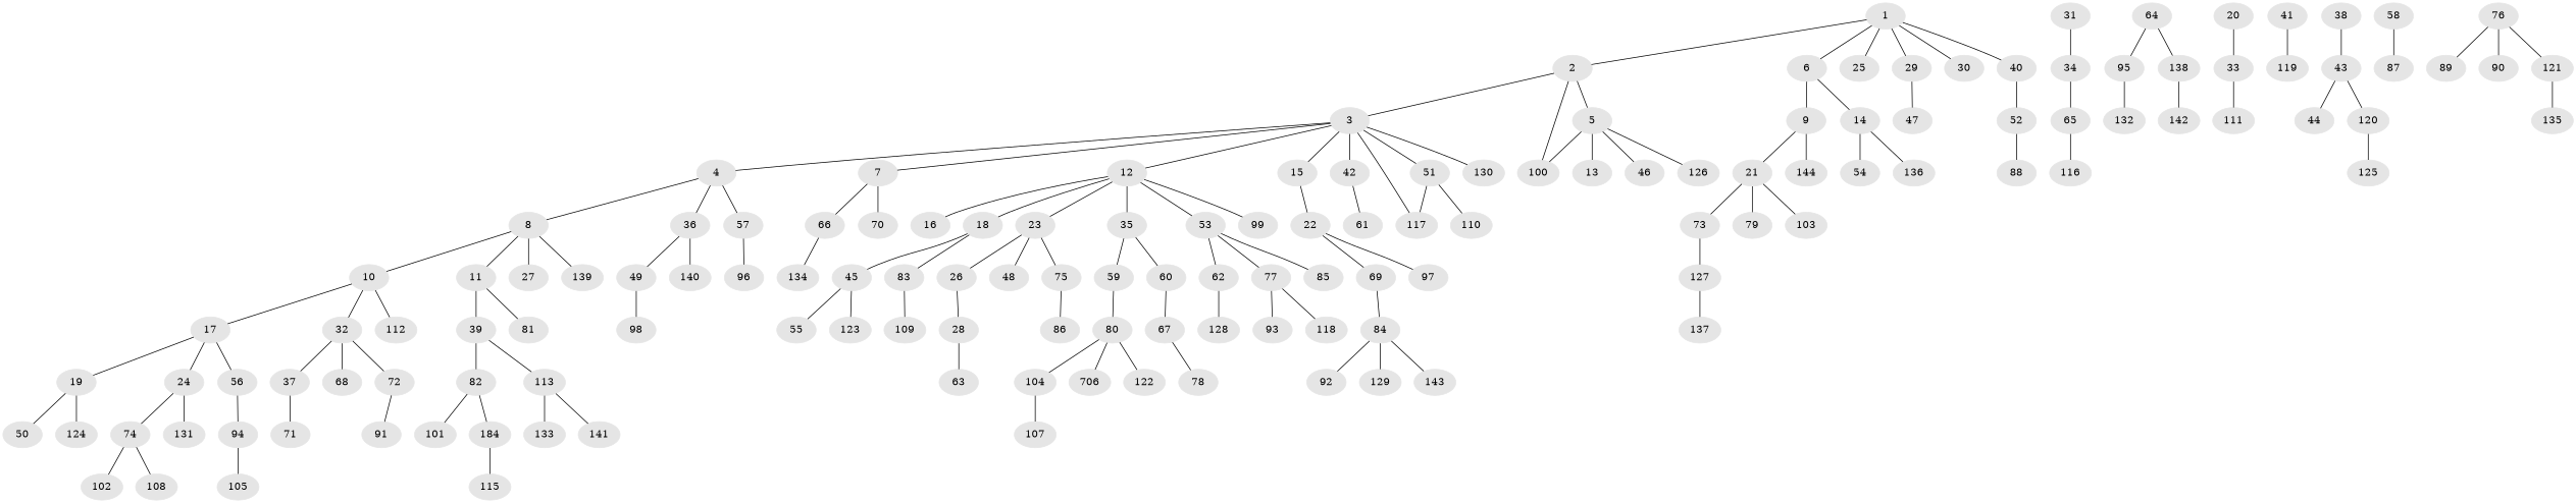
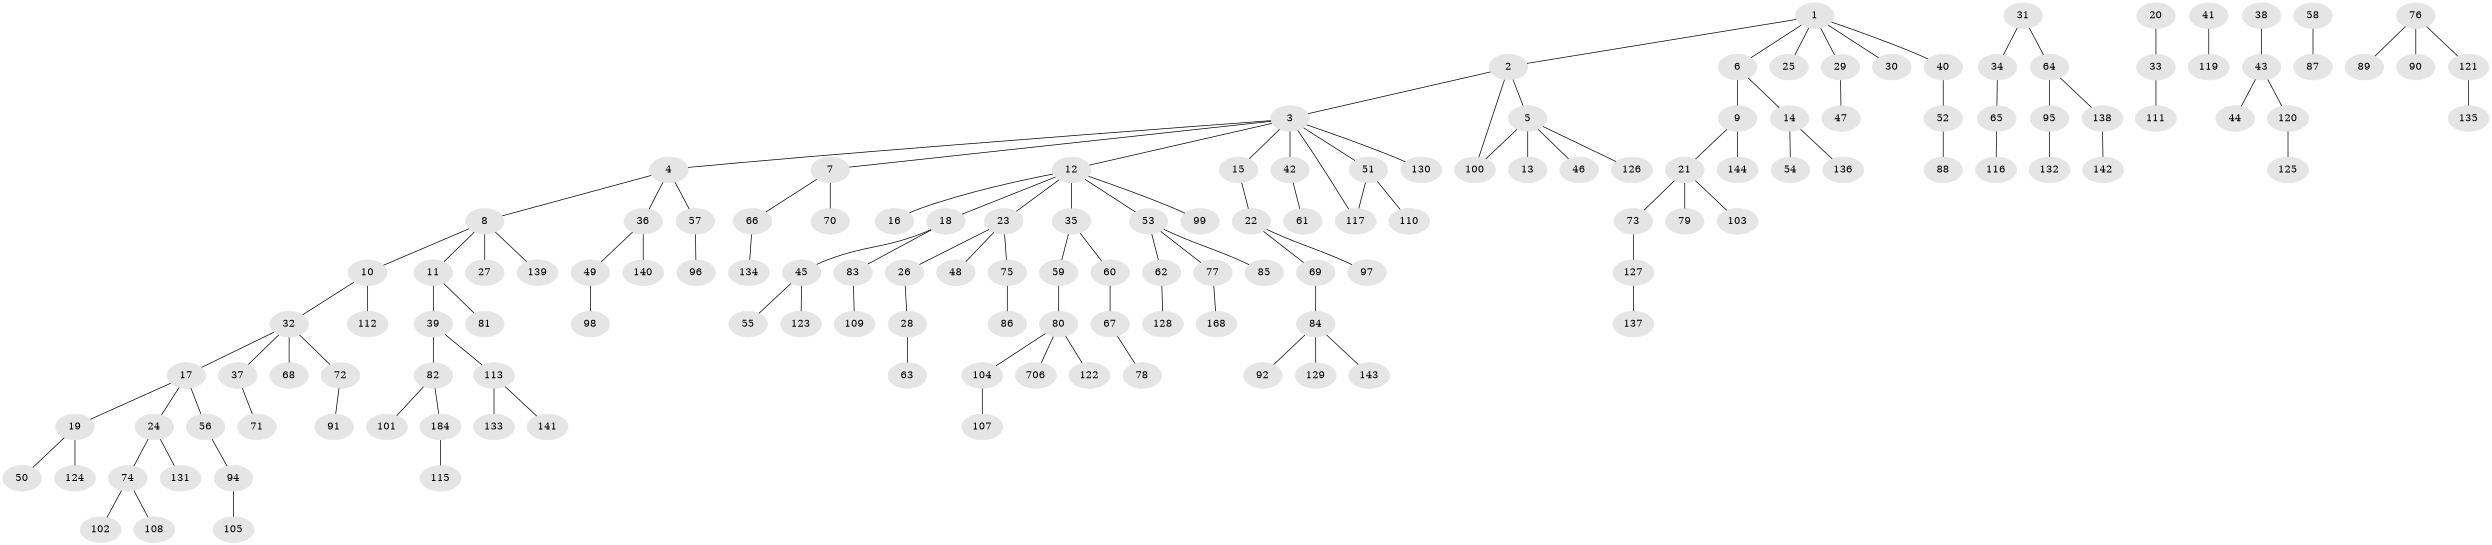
  graph {
    node [color=gray90 style=filled]
    1
    2
    6
    25
    29
    30
    40
    3
    5
    100
    9
    14
    47
    52
    4
    7
    12
    15
    42
    51
    117
    130
    13
    46
    126
    8
    36
    57
    66
    70
    16
    18
    23
    35
    53
    99
    22
    31
    34
    64
    61
    110
    10
    11
    27
    139
    49
    140
    96
    20
    33
    21
    144
    54
    136
    41
    119
    134
    17
    32
    112
    39
    81
    73
    79
    103
    19
    24
    56
    37
    68
    72
    82
    113
    45
    83
    26
    48
    75
    59
    60
    62
    77
    85
    69
    97
    50
    124
    74
    131
    94
    55
    123
    109
    111
    127
    84
    28
    38
    43
    86
    102
    108
    63
    65
    95
    138
    71
    91
    116
    80
    67
    98
    44
    120
    101
    n117 [label=184]
    133
    141
    88
    125
    58
    87
    128
-   93
-   118
+   118 [label=168]
    105
    76
    89
    90
    121
    104
    n133 [label=706]
    122
    78
    132
    142
    92
    129
    143
    137
    135
    107
    115
    1 -- 2
    1 -- 6
    1 -- 25
    1 -- 29
    1 -- 30
    1 -- 40
    2 -- 3
    2 -- 5
    2 -- 100
    6 -- 9
    6 -- 14
    29 -- 47
    40 -- 52
    3 -- 4
    3 -- 7
    3 -- 12
    3 -- 15
    3 -- 42
    3 -- 51
    3 -- 117
    3 -- 130
    5 -- 100
    5 -- 13
    5 -- 46
    5 -- 126
    9 -- 21
    9 -- 144
    14 -- 54
    14 -- 136
    52 -- 88
    4 -- 8
    4 -- 36
    4 -- 57
    7 -- 66
    7 -- 70
    12 -- 16
    12 -- 18
    12 -- 23
    12 -- 35
    12 -- 53
    12 -- 99
    15 -- 22
    42 -- 61
    51 -- 117
    51 -- 110
    8 -- 10
    8 -- 11
    8 -- 27
    8 -- 139
    36 -- 49
    36 -- 140
    57 -- 96
    66 -- 134
    18 -- 45
    18 -- 83
    23 -- 26
    23 -- 48
    23 -- 75
    35 -- 59
    35 -- 60
    53 -- 62
    53 -- 77
    53 -- 85
    22 -- 69
    22 -- 97
    31 -- 34
+   31 -- 64
    34 -- 65
    64 -- 95
    64 -- 138
-   10 -- 17
+   32 -- 17
    10 -- 32
    10 -- 112
    11 -- 39
    11 -- 81
    49 -- 98
    20 -- 33
    33 -- 111
    21 -- 73
    21 -- 79
    21 -- 103
    41 -- 119
    17 -- 19
    17 -- 24
    17 -- 56
    32 -- 37
    32 -- 68
    32 -- 72
    39 -- 82
    39 -- 113
    73 -- 127
    19 -- 50
    19 -- 124
    24 -- 74
    24 -- 131
    56 -- 94
    37 -- 71
    72 -- 91
    82 -- 101
    82 -- n117
    113 -- 133
    113 -- 141
    45 -- 55
    45 -- 123
    83 -- 109
    26 -- 28
    75 -- 86
    59 -- 80
    60 -- 67
    62 -- 128
-   77 -- 93
    77 -- 118
    69 -- 84
    74 -- 102
    74 -- 108
    94 -- 105
    127 -- 137
    84 -- 92
    84 -- 129
    84 -- 143
    28 -- 63
    38 -- 43
    43 -- 44
    43 -- 120
    65 -- 116
    95 -- 132
    138 -- 142
    80 -- 104
    80 -- n133
    80 -- 122
    67 -- 78
    120 -- 125
    n117 -- 115
    58 -- 87
    76 -- 89
    76 -- 90
    76 -- 121
    121 -- 135
    104 -- 107
  }
